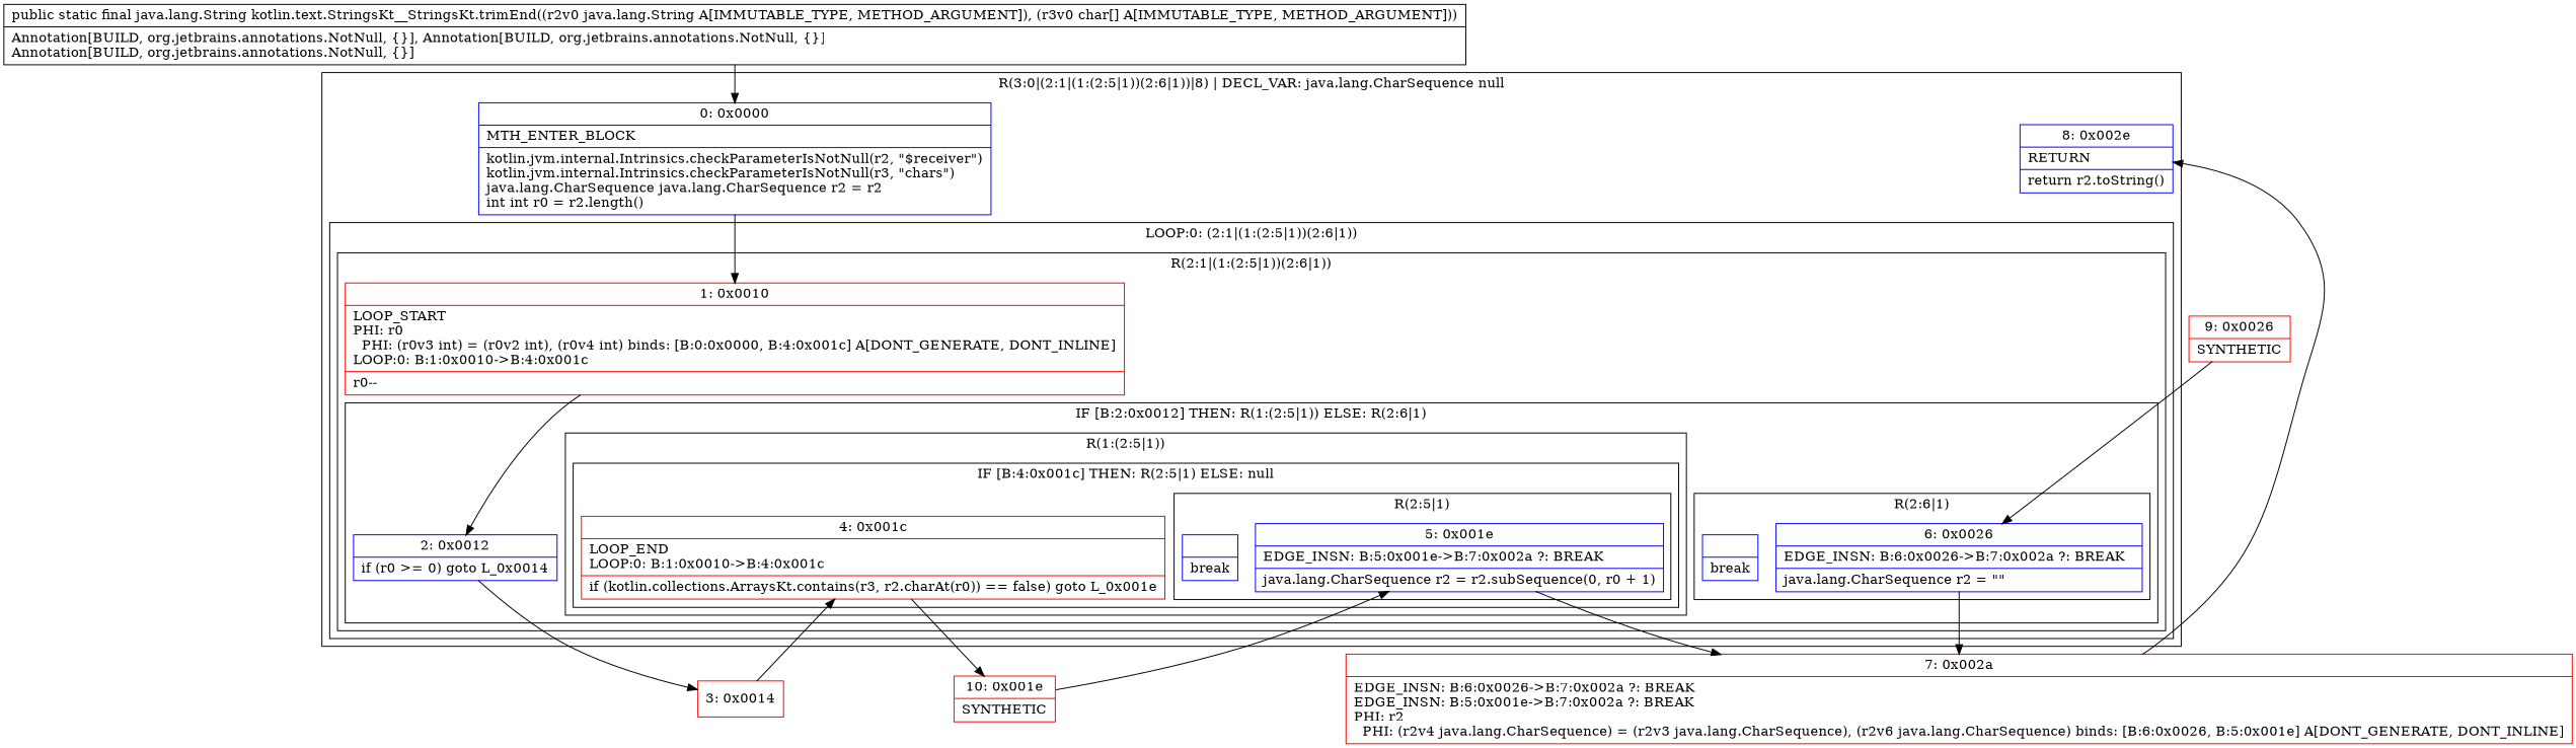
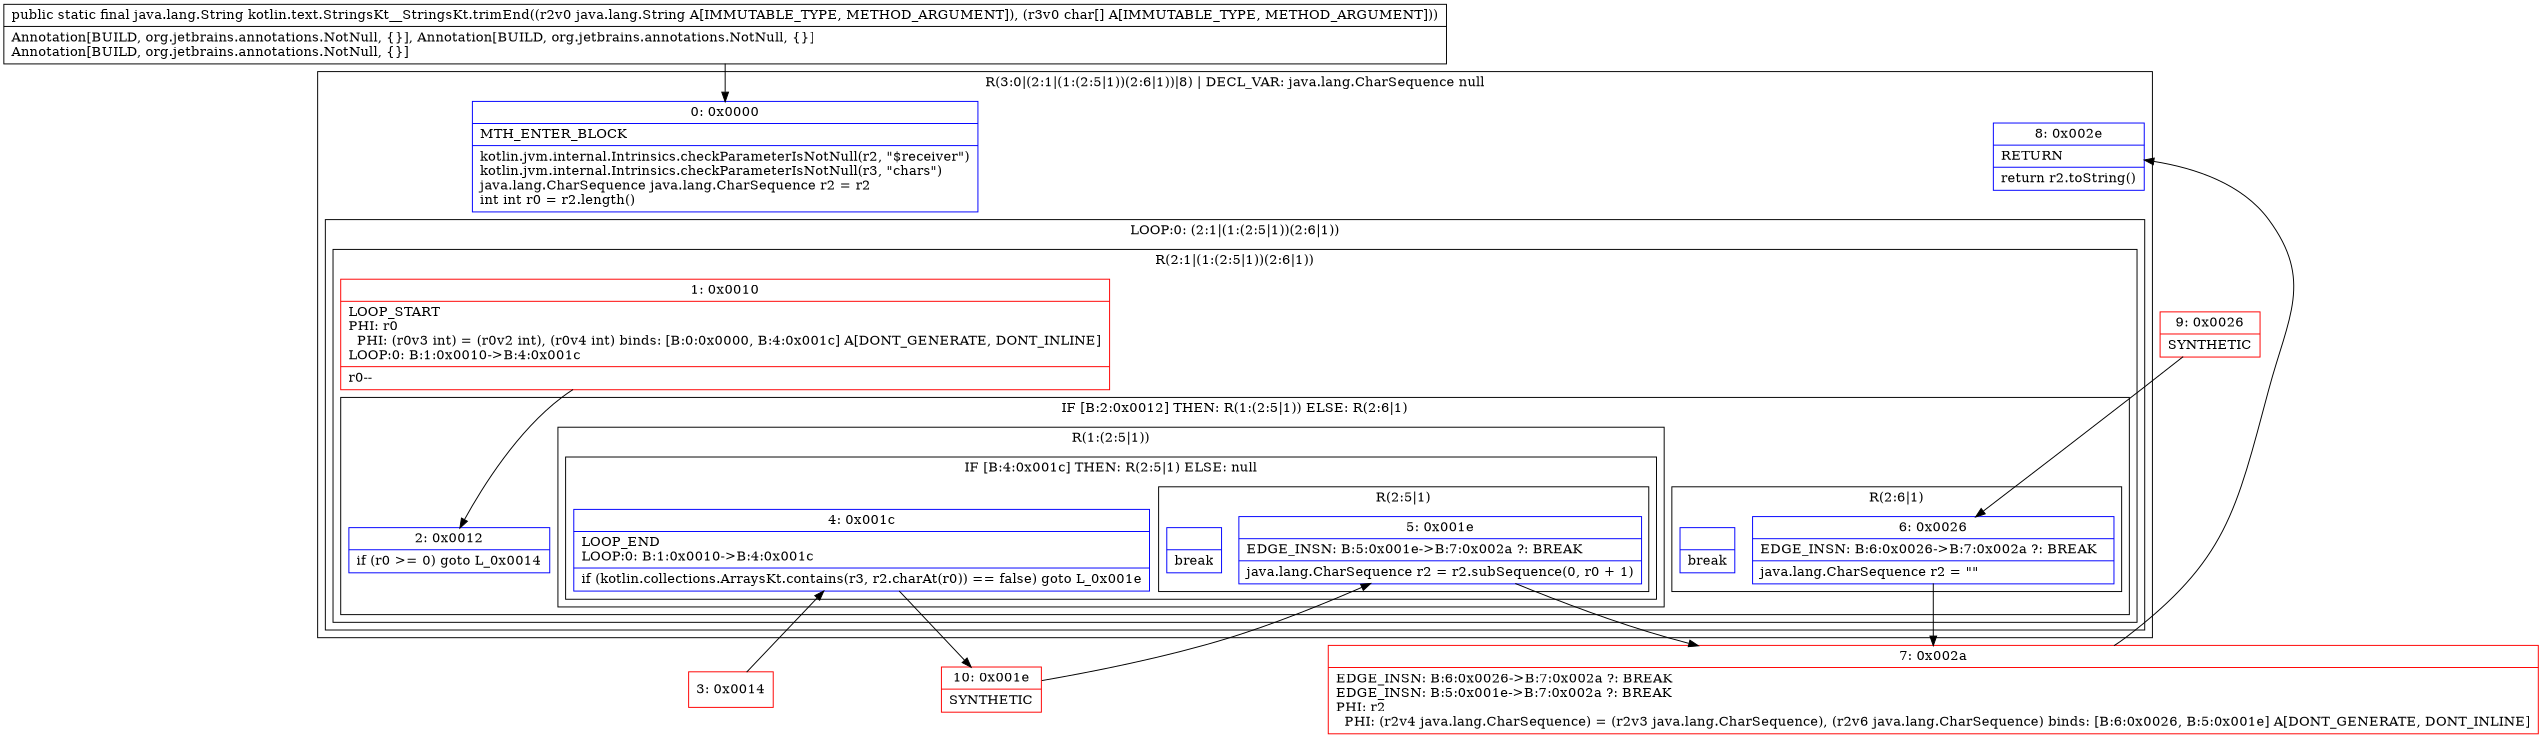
  digraph {
    node [color=blue shape=record]
    n1 [label="{5\:\ 0x001e|EDGE_INSN: B:5:0x001e\-\>B:7:0x002a ?: BREAK  \l|java.lang.CharSequence r2 = r2.subSequence(0, r0 + 1)\l}"]
    n2 [label="{|break\l}"]
-   n3 [color=red label="{4\:\ 0x001c|LOOP_END\lLOOP:0: B:1:0x0010\-\>B:4:0x001c\l|if (kotlin.collections.ArraysKt.contains(r3, r2.charAt(r0)) == false) goto L_0x001e\l}"]
+   n3 [label="{4\:\ 0x001c|LOOP_END\lLOOP:0: B:1:0x0010\-\>B:4:0x001c\l|if (kotlin.collections.ArraysKt.contains(r3, r2.charAt(r0)) == false) goto L_0x001e\l}"]
    n4 [label="{6\:\ 0x0026|EDGE_INSN: B:6:0x0026\-\>B:7:0x002a ?: BREAK  \l|java.lang.CharSequence r2 = \"\"\l}"]
    n5 [label="{|break\l}"]
    n6 [label="{2\:\ 0x0012|if (r0 \>= 0) goto L_0x0014\l}"]
    n7 [color=red label="{1\:\ 0x0010|LOOP_START\lPHI: r0 \l  PHI: (r0v3 int) = (r0v2 int), (r0v4 int) binds: [B:0:0x0000, B:4:0x001c] A[DONT_GENERATE, DONT_INLINE]\lLOOP:0: B:1:0x0010\-\>B:4:0x001c\l|r0\-\-\l}"]
    n8 [label="{0\:\ 0x0000|MTH_ENTER_BLOCK\l|kotlin.jvm.internal.Intrinsics.checkParameterIsNotNull(r2, \"$receiver\")\lkotlin.jvm.internal.Intrinsics.checkParameterIsNotNull(r3, \"chars\")\ljava.lang.CharSequence java.lang.CharSequence r2 = r2\lint int r0 = r2.length()\l}"]
    n9 [label="{8\:\ 0x002e|RETURN\l|return r2.toString()\l}"]
    n10 [color=red label="{7\:\ 0x002a|EDGE_INSN: B:6:0x0026\-\>B:7:0x002a ?: BREAK  \lEDGE_INSN: B:5:0x001e\-\>B:7:0x002a ?: BREAK  \lPHI: r2 \l  PHI: (r2v4 java.lang.CharSequence) = (r2v3 java.lang.CharSequence), (r2v6 java.lang.CharSequence) binds: [B:6:0x0026, B:5:0x001e] A[DONT_GENERATE, DONT_INLINE]\l}"]
    n11 [color=red label="{10\:\ 0x001e|SYNTHETIC\l}"]
    n12 [color=red label="{3\:\ 0x0014}"]
    n13 [color=red label="{9\:\ 0x0026|SYNTHETIC\l}"]
    n14 [label="{public static final java.lang.String kotlin.text.StringsKt__StringsKt.trimEnd((r2v0 java.lang.String A[IMMUTABLE_TYPE, METHOD_ARGUMENT]), (r3v0 char[] A[IMMUTABLE_TYPE, METHOD_ARGUMENT]))  | Annotation[BUILD, org.jetbrains.annotations.NotNull, \{\}], Annotation[BUILD, org.jetbrains.annotations.NotNull, \{\}]\lAnnotation[BUILD, org.jetbrains.annotations.NotNull, \{\}]\l}" color=""]
    subgraph cluster_1 {
      label="R(3:0|(2:1|(1:(2:5|1))(2:6|1))|8) | DECL_VAR: java.lang.CharSequence null\l"
      n8
      n9
      subgraph cluster_2 {
        label="LOOP:0: (2:1|(1:(2:5|1))(2:6|1))"
        subgraph cluster_3 {
          label="R(2:1|(1:(2:5|1))(2:6|1))"
          n7
          subgraph cluster_4 {
            label="IF [B:2:0x0012] THEN: R(1:(2:5|1)) ELSE: R(2:6|1)"
            n6
            subgraph cluster_5 {
              label="R(1:(2:5|1))"
              subgraph cluster_6 {
                label="IF [B:4:0x001c] THEN: R(2:5|1) ELSE: null"
                n3
                subgraph cluster_7 {
                  label="R(2:5|1)"
                  n1
                  n2
                }
              }
            }
            subgraph cluster_8 {
              label="R(2:6|1)"
              n4
              n5
            }
          }
        }
      }
    }
    n1 -> n10
    n3 -> n11
    n4 -> n10
-   n6 -> n12
    n7 -> n6
-   n8 -> n7
    n10 -> n9
    n11 -> n1
    n12 -> n3
    n13 -> n4
    n14 -> n8
  }
